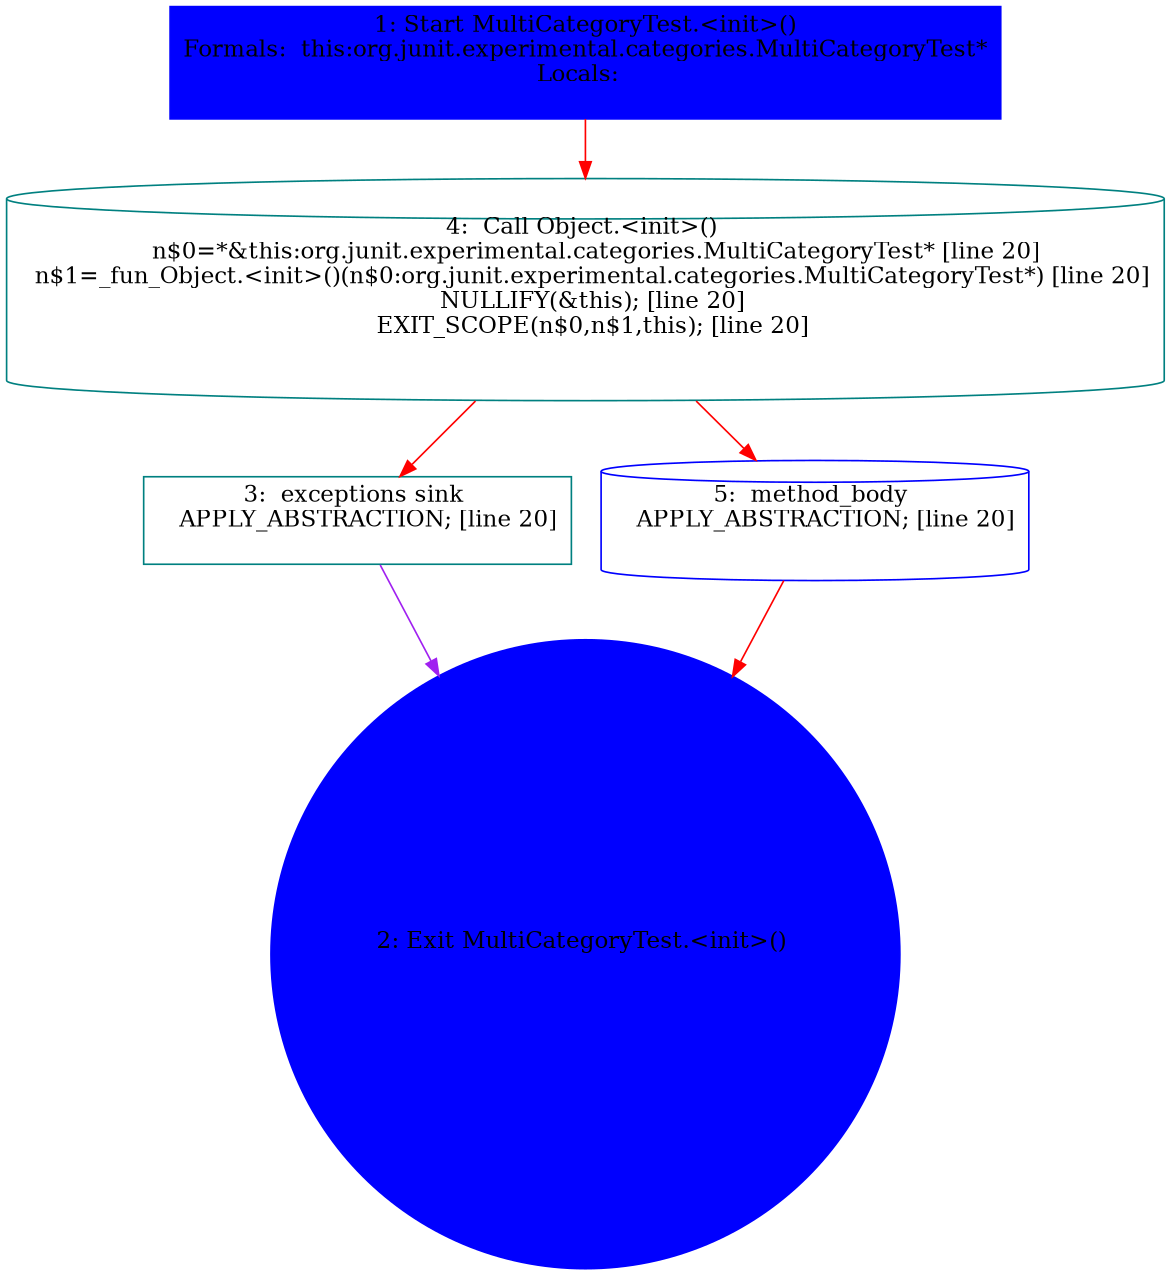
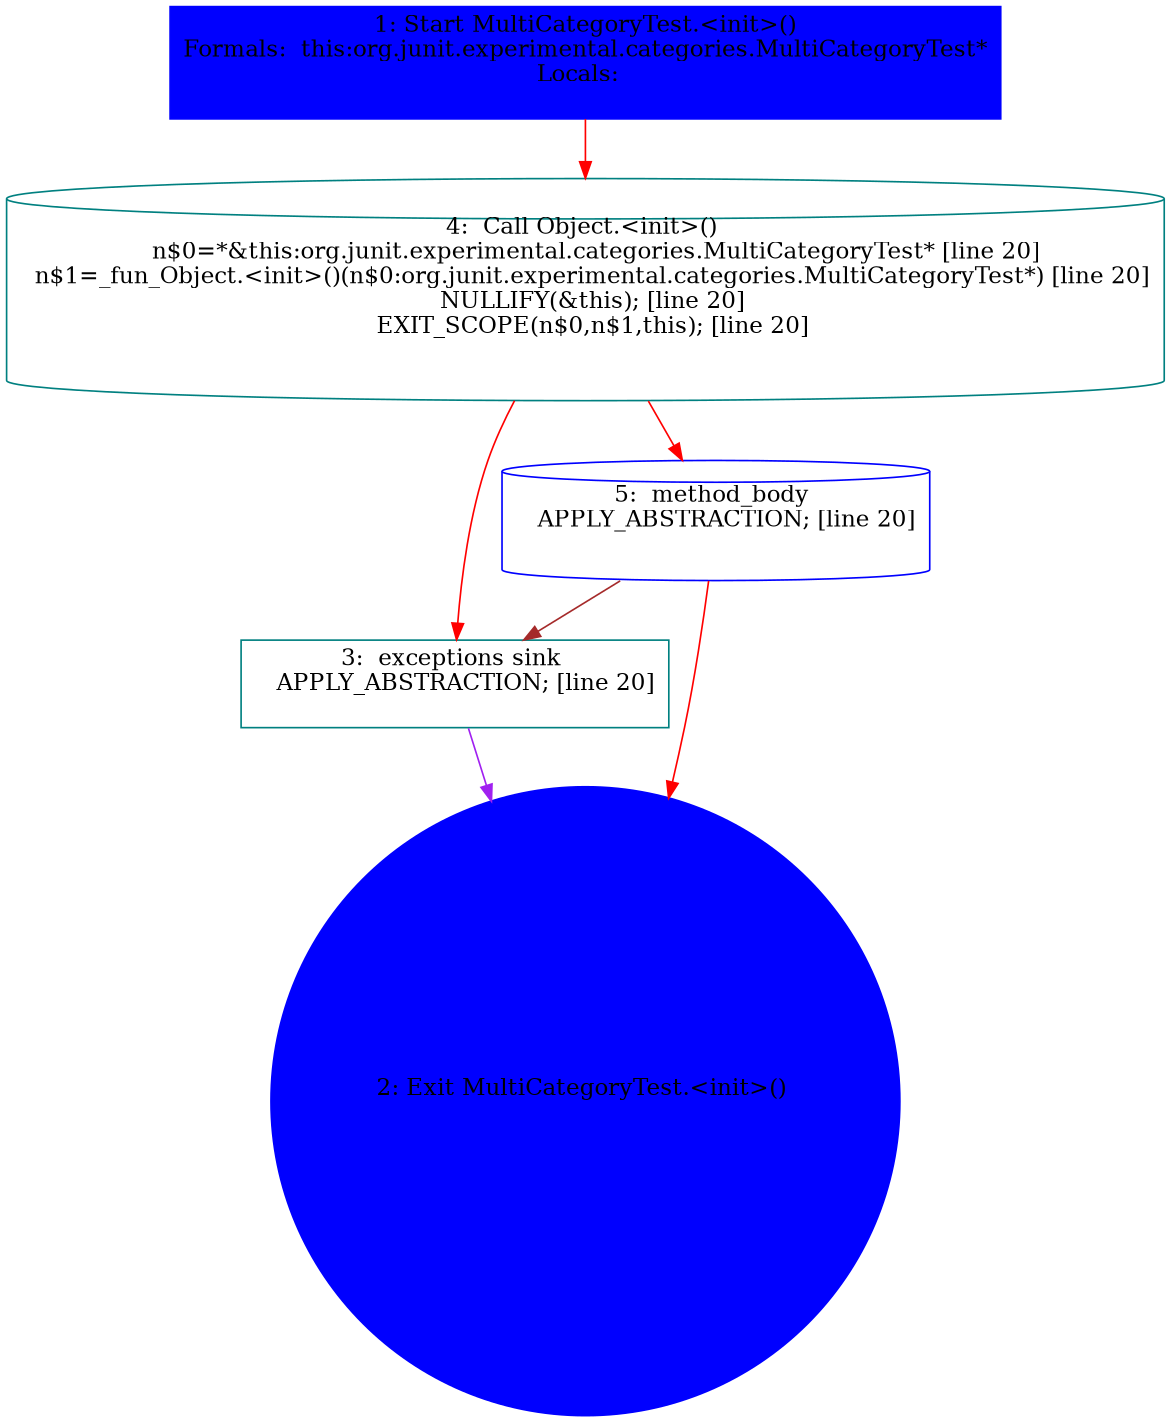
  digraph {
    node [color=blue shape=box]
    edge [color=red]
    n1 [label="1: Start MultiCategoryTest.<init>()\nFormals:  this:org.junit.experimental.categories.MultiCategoryTest*\nLocals:  \n  " style=filled]
    n2 [label="4:  Call Object.<init>() \n   n$0=*&this:org.junit.experimental.categories.MultiCategoryTest* [line 20]\n  n$1=_fun_Object.<init>()(n$0:org.junit.experimental.categories.MultiCategoryTest*) [line 20]\n  NULLIFY(&this); [line 20]\n  EXIT_SCOPE(n$0,n$1,this); [line 20]\n " shape=cylinder color=teal]
    n3 [label="3:  exceptions sink \n   APPLY_ABSTRACTION; [line 20]\n " color=teal]
    n4 [label="5:  method_body \n   APPLY_ABSTRACTION; [line 20]\n " shape=cylinder]
    n5 [label="2: Exit MultiCategoryTest.<init>() \n  " style=filled shape=circle]
    n1 -> n2
    n2 -> n3
    n2 -> n4
    n3 -> n5 [color=purple]
+   n4 -> n3 [color=brown]
    n4 -> n5
  }
